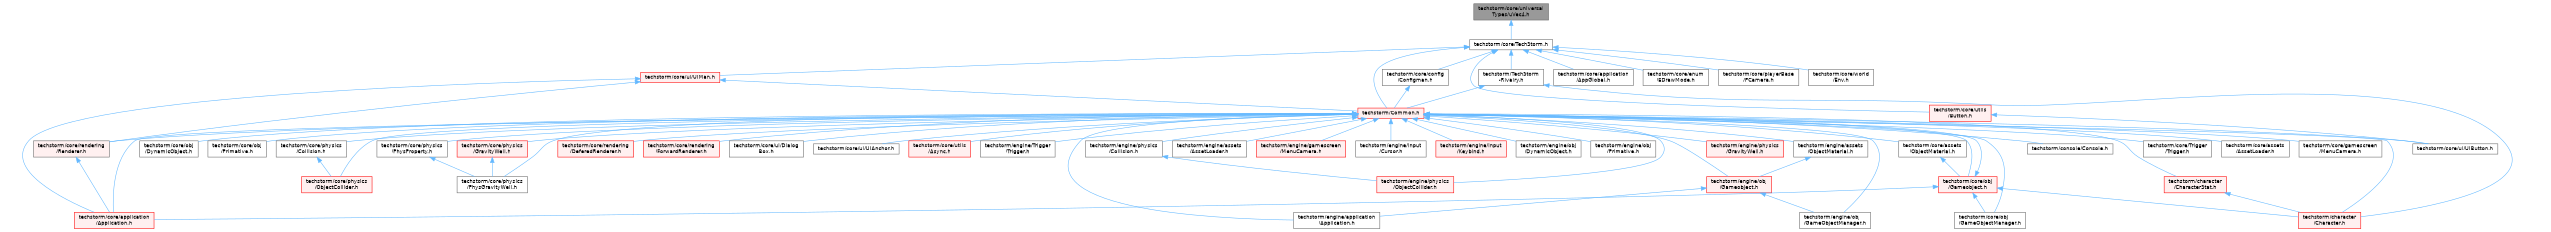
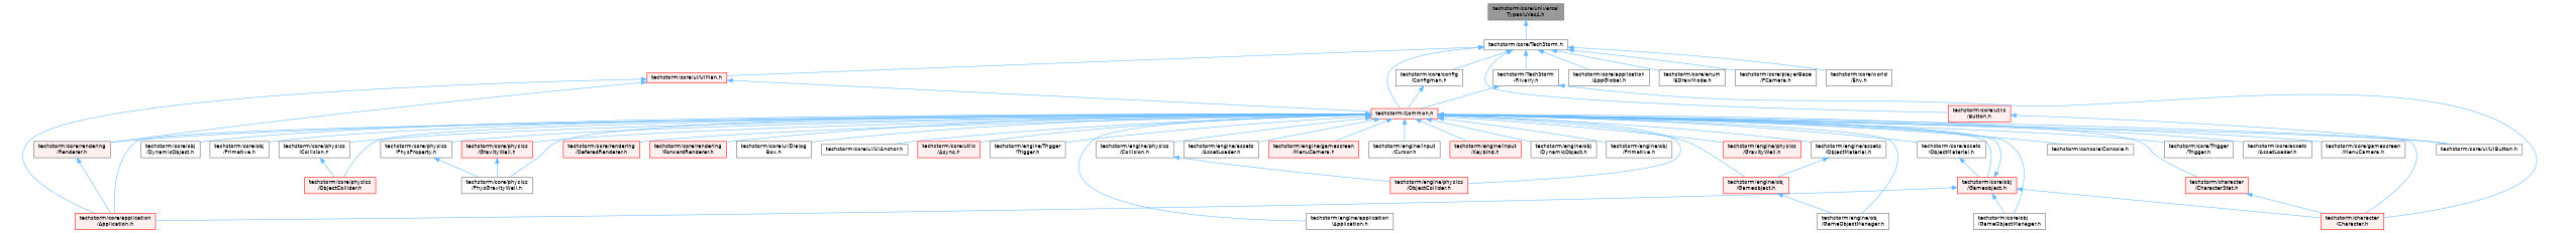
  digraph {
    node [color=grey40 fillcolor=white fontname=Helvetica fontsize=10 shape=box style=filled]
    edge [color=steelblue1 dir=back fontname=Helvetica fontsize=10 labelfontname=Helvetica labelfontsize=10 style=solid]
    n1 [color=gray40 fillcolor=grey60 fontcolor=black height=0.2 label="techstorm/core/universal\lTypes/uVec4.h" width=0.4]
    n2 [height=0.2 label="techstorm/core/TechStorm.h" width=0.4]
    n3 [color=red fillcolor="#FFF0F0" height=0.2 label="techstorm/Common.h" width=0.4]
    n4 [height=0.2 label="techstorm/TechStorm\l-Rivalry.h" width=0.4]
    n5 [height=0.2 label="techstorm/core/application\l/AppGlobal.h" width=0.4]
    n6 [height=0.2 label="techstorm/core/config\l/Configman.h" width=0.4]
    n7 [height=0.2 label="techstorm/core/enum\l/EDrawMode.h" width=0.4]
    n8 [height=0.2 label="techstorm/core/playerBase\l/PCamera.h" width=0.4]
    n9 [color=red fillcolor="#FFF0F0" height=0.2 label="techstorm/core/ui/UIMan.h" width=0.4]
    n10 [color=red fillcolor="#FFF0F0" height=0.2 label="techstorm/core/utils\l/Button.h" width=0.4]
    n11 [height=0.2 label="techstorm/core/world\l/Env.h" width=0.4]
    n12 [color=red fillcolor="#FFF0F0" height=0.2 label="techstorm/character\l/Character.h" width=0.4]
    n13 [color=red fillcolor="#FFF0F0" height=0.2 label="techstorm/character\l/CharacterStat.h" width=0.4]
    n14 [height=0.2 label="techstorm/console/Console.h" width=0.4]
    n15 [height=0.2 label="techstorm/core/Trigger\l/Trigger.h" width=0.4]
    n16 [color=red fillcolor="#FFF0F0" height=0.2 label="techstorm/core/application\l/Application.h" width=0.4]
    n17 [height=0.2 label="techstorm/core/assets\l/AssetLoader.h" width=0.4]
    n18 [height=0.2 label="techstorm/core/assets\l/ObjectMaterial.h" width=0.4]
    n19 [color=red fillcolor="#FFF0F0" height=0.2 label="techstorm/core/obj\l/Gameobject.h" width=0.4]
    n20 [height=0.2 label="techstorm/core/obj\l/GameObjectManager.h" width=0.4]
    n21 [height=0.2 label="techstorm/core/gamescreen\l/MenuCamera.h" width=0.4]
    n22 [height=0.2 label="techstorm/core/obj\l/DynamicObject.h" width=0.4]
    n23 [height=0.2 label="techstorm/core/obj\l/Primative.h" width=0.4]
    n24 [height=0.2 label="techstorm/core/physics\l/Collision.h" width=0.4]
    n25 [color=red fillcolor="#FFF0F0" height=0.2 label="techstorm/core/physics\l/ObjectCollider.h" width=0.4]
    n26 [color=red fillcolor="#FFF0F0" height=0.2 label="techstorm/core/physics\l/GravityWell.h" width=0.4]
    n27 [height=0.2 label="techstorm/core/physics\l/PhysGravityWell.h" width=0.4]
    n28 [height=0.2 label="techstorm/core/physics\l/PhysProperty.h" width=0.4]
    n29 [color=red fillcolor="#FFF0F0" height=0.2 label="techstorm/core/rendering\l/DeferedRenderer.h" width=0.4]
    n30 [color=red fillcolor="#FFF0F0" height=0.2 label="techstorm/core/rendering\l/ForwardRenderer.h" width=0.4]
    n31 [fillcolor="#FFF0F0" height=0.2 label="techstorm/core/rendering\l/Renderer.h" width=0.4]
    n32 [height=0.2 label="techstorm/core/ui/Dialog\lBox.h" width=0.4]
    n33 [height=0.2 label="techstorm/core/ui/UIAnchor.h" width=0.4]
    n34 [height=0.2 label="techstorm/core/ui/UIButton.h" width=0.4]
    n35 [color=red fillcolor="#FFF0F0" height=0.2 label="techstorm/core/utils\l/Async.h" width=0.4]
    n36 [height=0.2 label="techstorm/engine/Trigger\l/Trigger.h" width=0.4]
    n37 [height=0.2 label="techstorm/engine/application\l/Application.h" width=0.4]
    n38 [height=0.2 label="techstorm/engine/assets\l/AssetLoader.h" width=0.4]
    n39 [height=0.2 label="techstorm/engine/assets\l/ObjectMaterial.h" width=0.4]
    n40 [color=red fillcolor="#FFF0F0" height=0.2 label="techstorm/engine/obj\l/Gameobject.h" width=0.4]
    n41 [height=0.2 label="techstorm/engine/obj\l/GameObjectManager.h" width=0.4]
    n42 [color=red fillcolor="#FFF0F0" height=0.2 label="techstorm/engine/gamescreen\l/MenuCamera.h" width=0.4]
    n43 [height=0.2 label="techstorm/engine/input\l/Cursor.h" width=0.4]
    n44 [color=red fillcolor="#FFF0F0" height=0.2 label="techstorm/engine/input\l/Keybind.h" width=0.4]
    n45 [height=0.2 label="techstorm/engine/obj\l/DynamicObject.h" width=0.4]
    n46 [height=0.2 label="techstorm/engine/obj\l/Primative.h" width=0.4]
    n47 [height=0.2 label="techstorm/engine/physics\l/Collision.h" width=0.4]
    n48 [color=red fillcolor="#FFF0F0" height=0.2 label="techstorm/engine/physics\l/ObjectCollider.h" width=0.4]
    n49 [color=red fillcolor="#FFF0F0" height=0.2 label="techstorm/engine/physics\l/GravityWell.h" width=0.4]
    n1 -> n2
    n2 -> n3
    n2 -> n4
    n2 -> n5
    n2 -> n6
    n2 -> n7
    n2 -> n8
    n2 -> n9
    n2 -> n10
    n2 -> n11
    n3 -> n12
    n3 -> n13
    n3 -> n14
    n3 -> n15
    n3 -> n16
    n3 -> n17
    n3 -> n18
    n3 -> n19
    n3 -> n20
    n3 -> n21
    n3 -> n22
    n3 -> n23
    n3 -> n24
    n3 -> n25
    n3 -> n26
    n3 -> n27
    n3 -> n28
    n3 -> n29
    n3 -> n30
    n3 -> n31
    n3 -> n32
    n3 -> n33
    n3 -> n34
    n3 -> n35
    n3 -> n36
    n3 -> n37
    n3 -> n38
    n3 -> n39
    n3 -> n40
    n3 -> n41
    n3 -> n42
    n3 -> n43
    n3 -> n44
    n3 -> n45
    n3 -> n46
    n3 -> n47
    n3 -> n48
    n3 -> n49
    n4 -> n3
    n4 -> n12
    n6 -> n3
    n9 -> n3
    n9 -> n16
    n9 -> n31
    n10 -> n34
    n13 -> n12
    n18 -> n19
    n19 -> n3
    n19 -> n12
    n19 -> n16
    n19 -> n20
    n24 -> n25
    n26 -> n27
    n28 -> n27
    n31 -> n16
    n39 -> n40
-   n40 -> n37
    n40 -> n41
    n47 -> n48
  }
